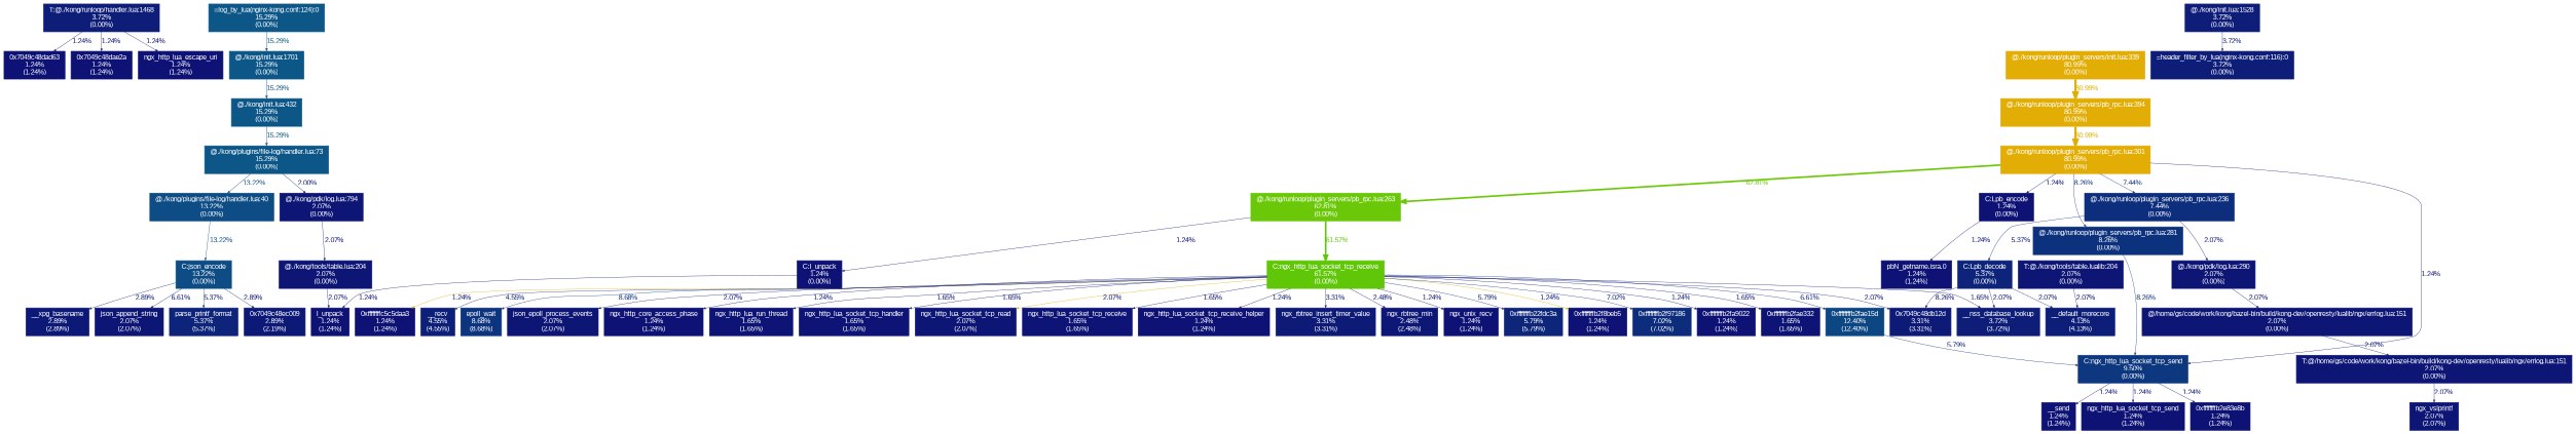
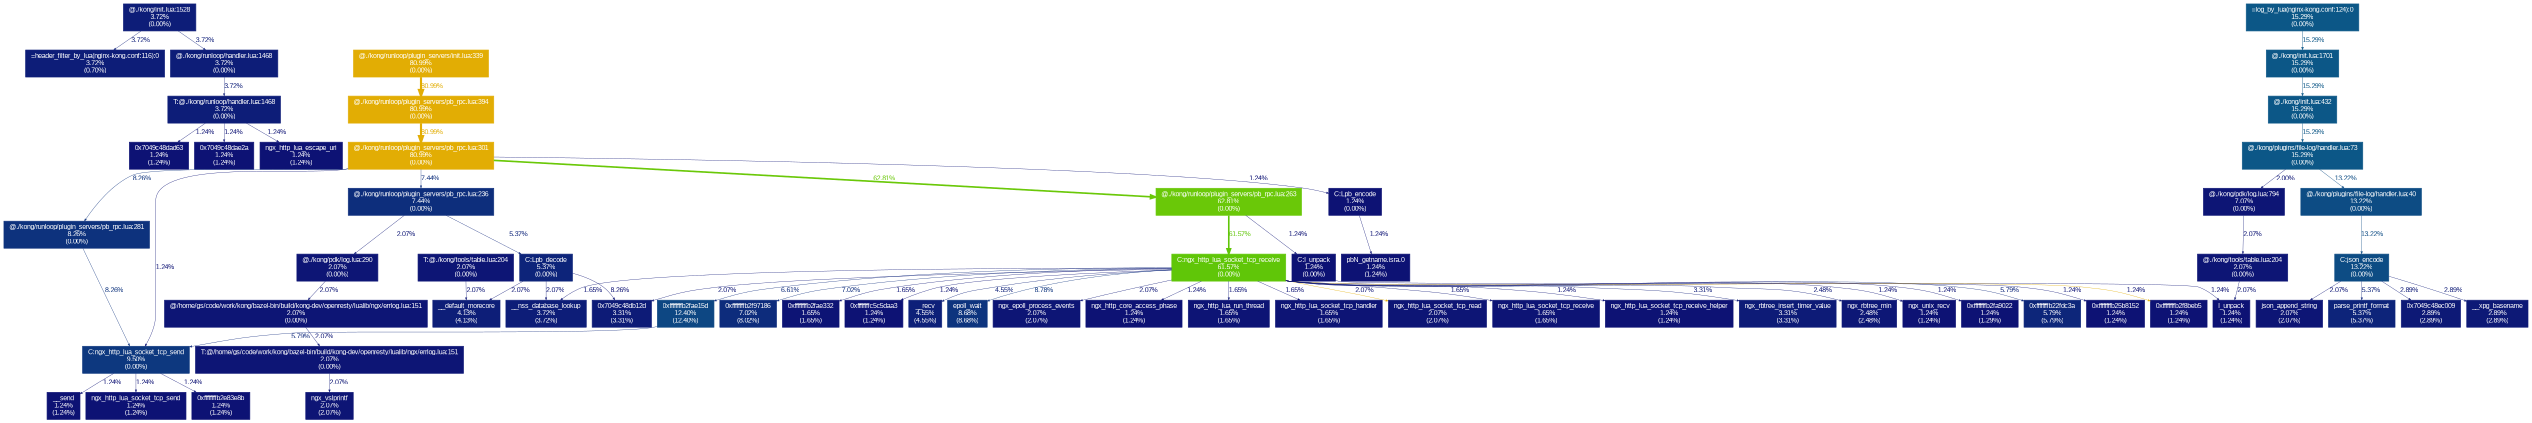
  digraph {
    fontname=Arial
    nodesep=0.125
    ranksep=0.25
    node [color="#0d1274" fontcolor="#ffffff" fontname=Arial fontsize=10.00 shape=box style=filled]
    edge [arrowsize=0.35 color="#0d1274" fontcolor="#0d1274" fontname=Arial fontsize=10.00 labeldistance=0.50 penwidth=0.50]
    n1 [height=0 label="0x7049c48dad63\n1.24%\n(1.24%)" width=0]
    n2 [height=0 label="0x7049c48dae2a\n1.24%\n(1.24%)" width=0]
    n3 [color="#0d1b77" height=0 label="0x7049c48db12d\n3.31%\n(3.31%)" width=0]
-   n4 [color="#0d1976" height=0 label="0x7049c48ec009\n2.89%\n(2.19%)" width=0]
+   n4 [color="#0d1976" height=0 label="0x7049c48ec009\n2.89%\n(2.89%)" width=0]
    n5 [color="#0d267a" height=0 label="0xffffffffb22fdc3a\n5.79%\n(5.79%)" width=0]
+   n6 [height=0 label="0xffffffffb25b8152\n1.24%\n(1.24%)" width=0]
    n7 [height=0 label="0xffffffffb2e83e8b\n1.24%\n(1.24%)" width=0]
    n8 [height=0 label="0xffffffffb2f8beb5\n1.24%\n(1.24%)" width=0]
-   n9 [color="#0d2c7c" height=0 label="0xffffffffb2f97186\n7.02%\n(7.02%)" width=0]
-   n10 [height=0 label="0xffffffffb2fa9022\n1.24%\n(1.24%)" width=0]
+   n9 [color="#0d2c7c" height=0 label="0xffffffffb2f97186\n7.02%\n(8.02%)" width=0]
+   n10 [height=0 label="0xffffffffb2fa9022\n1.24%\n(1.29%)" width=0]
    n11 [color="#0d4783" height=0 label="0xffffffffb2fae15d\n12.40%\n(12.40%)" width=0]
    n12 [color="#0d387f" height=0 label="C:ngx_http_lua_socket_tcp_send\n9.50%\n(0.00%)" width=0]
    n13 [color="#0d1475" height=0 label="0xffffffffb2fae332\n1.65%\n(1.65%)" width=0]
    n14 [height=0 label="0xffffffffc5c5daa3\n1.24%\n(1.24%)" width=0]
-   n15 [color="#0d1d78" height=0 label="=header_filter_by_lua(nginx-kong.conf:116):0\n3.72%\n(0.00%)" width=0]
+   n15 [color="#0d1d78" height=0 label="=header_filter_by_lua(nginx-kong.conf:116):0\n3.72%\n(0.70%)" width=0]
    n16 [color="#0d1d78" height=0 label="@./kong/init.lua:1528\n3.72%\n(0.00%)" width=0]
+   n17 [color="#0d1d78" height=0 label="@./kong/runloop/handler.lua:1468\n3.72%\n(0.00%)" width=0]
    n18 [color="#0d1d78" height=0 label="T:@./kong/runloop/handler.lua:1468\n3.72%\n(0.00%)" width=0]
    n19 [color="#0c5787" height=0 label="=log_by_lua(nginx-kong.conf:124):0\n15.29%\n(0.00%)" width=0]
    n20 [color="#0c5787" height=0 label="@./kong/init.lua:1701\n15.29%\n(0.00%)" width=0]
    n21 [color="#0c5787" height=0 label="@./kong/init.lua:432\n15.29%\n(0.00%)" width=0]
    n22 [color="#0c5787" height=0 label="@./kong/plugins/file-log/handler.lua:73\n15.29%\n(0.00%)" width=0]
    n23 [height=0 label="ngx_http_lua_escape_uri\n1.24%\n(1.24%)" width=0]
-   n24 [color="#0d1575" height=0 label="@./kong/pdk/log.lua:794\n2.07%\n(0.00%)" width=0]
+   n24 [color="#0d1575" height=0 label="@./kong/pdk/log.lua:794\n7.07%\n(0.00%)" width=0]
    n25 [color="#0d4c84" height=0 label="@./kong/plugins/file-log/handler.lua:40\n13.22%\n(0.00%)" width=0]
    n26 [color="#0d1575" height=0 label="@./kong/tools/table.lua:204\n2.07%\n(0.00%)" width=0]
    n27 [color="#0d4c84" height=0 label="C:json_encode\n13.22%\n(0.00%)" width=0]
    n28 [color="#0d1575" height=0 label="@./kong/pdk/log.lua:290\n2.07%\n(0.00%)" width=0]
    n29 [color="#0d1575" height=0 label="@/home/gs/code/work/kong/bazel-bin/build/kong-dev/openresty/lualib/ngx/errlog.lua:151\n2.07%\n(0.00%)" width=0]
    n30 [color="#0d1575" height=0 label="T:@/home/gs/code/work/kong/bazel-bin/build/kong-dev/openresty/lualib/ngx/errlog.lua:151\n2.07%\n(0.00%)" width=0]
    n31 [color="#0d1575" height=0 label="ngx_vslprintf\n2.07%\n(2.07%)" width=0]
    n32 [height=0 label="l_unpack\n1.24%\n(1.24%)" width=0]
-   n33 [color="#0d1575" height=0 label="T:@./kong/tools/table.lualib:204\n2.07%\n(0.00%)" width=0]
+   n33 [color="#0d1575" height=0 label="T:@./kong/tools/table.lua:204\n2.07%\n(0.00%)" width=0]
    n34 [color="#0d1e78" height=0 label="__default_morecore\n4.13%\n(4.13%)" width=0]
    n35 [color="#0d1976" height=0 label="__xpg_basename\n2.89%\n(2.89%)" width=0]
    n36 [color="#0d1575" height=0 label="json_append_string\n2.07%\n(2.07%)" width=0]
    n37 [color="#0d247a" height=0 label="parse_printf_format\n5.37%\n(5.37%)" width=0]
    n38 [color="#e2ad04" height=0 label="@./kong/runloop/plugin_servers/init.lua:339\n80.99%\n(0.00%)" width=0]
    n39 [color="#e2ad04" height=0 label="@./kong/runloop/plugin_servers/pb_rpc.lua:394\n80.99%\n(0.00%)" width=0]
    n40 [color="#e2ad04" height=0 label="@./kong/runloop/plugin_servers/pb_rpc.lua:301\n80.99%\n(0.00%)" width=0]
    n41 [color="#0d2e7c" height=0 label="@./kong/runloop/plugin_servers/pb_rpc.lua:236\n7.44%\n(0.00%)" width=0]
    n42 [color="#6ac808" height=0 label="@./kong/runloop/plugin_servers/pb_rpc.lua:263\n62.81%\n(0.00%)" width=0]
    n43 [color="#0d327d" height=0 label="@./kong/runloop/plugin_servers/pb_rpc.lua:281\n8.26%\n(0.00%)" width=0]
    n44 [height=0 label="C:Lpb_encode\n1.24%\n(0.00%)" width=0]
    n45 [color="#0d247a" height=0 label="C:Lpb_decode\n5.37%\n(0.00%)" width=0]
    n46 [color="#0d1d78" height=0 label="__nss_database_lookup\n3.72%\n(3.72%)" width=0]
    n47 [height=0 label="C:l_unpack\n1.24%\n(0.00%)" width=0]
    n48 [color="#60c608" height=0 label="C:ngx_http_lua_socket_tcp_receive\n61.57%\n(0.00%)" width=0]
    n49 [color="#0d2079" height=0 label="__recv\n4.55%\n(4.55%)" width=0]
    n50 [color="#0d347e" height=0 label="epoll_wait\n8.68%\n(8.68%)" width=0]
-   n51 [color="#0d1575" height=0 label="json_epoll_process_events\n2.07%\n(2.07%)" width=0]
+   n51 [color="#0d1575" height=0 label="ngx_epoll_process_events\n2.07%\n(2.07%)" width=0]
    n52 [height=0 label="ngx_http_core_access_phase\n1.24%\n(1.24%)" width=0]
    n53 [color="#0d1475" height=0 label="ngx_http_lua_run_thread\n1.65%\n(1.65%)" width=0]
    n54 [color="#0d1475" height=0 label="ngx_http_lua_socket_tcp_handler\n1.65%\n(1.65%)" width=0]
    n55 [color="#0d1575" height=0 label="ngx_http_lua_socket_tcp_read\n2.07%\n(2.07%)" width=0]
    n56 [color="#0d1475" height=0 label="ngx_http_lua_socket_tcp_receive\n1.65%\n(1.65%)" width=0]
    n57 [height=0 label="ngx_http_lua_socket_tcp_receive_helper\n1.24%\n(1.24%)" width=0]
    n58 [color="#0d1b77" height=0 label="ngx_rbtree_insert_timer_value\n3.31%\n(3.31%)" width=0]
    n59 [color="#0d1776" height=0 label="ngx_rbtree_min\n2.48%\n(2.48%)" width=0]
    n60 [height=0 label="ngx_unix_recv\n1.24%\n(1.24%)" width=0]
    n61 [height=0 label="__send\n1.24%\n(1.24%)" width=0]
    n62 [height=0 label="ngx_http_lua_socket_tcp_send\n1.24%\n(1.24%)" width=0]
    n63 [height=0 label="pbN_getname.isra.0\n1.24%\n(1.24%)" width=0]
    n11 -> n12 [color="#0d267a" fontcolor="#0d267a" label="5.79%"]
    n12 -> n7 [label="1.24%"]
    n12 -> n61 [label="1.24%"]
    n12 -> n62 [label="1.24%"]
    n16 -> n15 [color="#0d1d78" fontcolor="#0d1d78" label="3.72%"]
+   n16 -> n17 [color="#0d1d78" fontcolor="#0d1d78" label="3.72%"]
+   n17 -> n18 [color="#0d1d78" fontcolor="#0d1d78" label="3.72%"]
    n18 -> n1 [label="1.24%"]
    n18 -> n2 [label="1.24%"]
    n18 -> n23 [label="1.24%"]
    n19 -> n20 [arrowsize=0.39 color="#0c5787" fontcolor="#0c5787" label="15.29%" labeldistance=0.61 penwidth=0.61]
    n20 -> n21 [arrowsize=0.39 color="#0c5787" fontcolor="#0c5787" label="15.29%" labeldistance=0.61 penwidth=0.61]
    n21 -> n22 [arrowsize=0.39 color="#0c5787" fontcolor="#0c5787" label="15.29%" labeldistance=0.61 penwidth=0.61]
    n22 -> n24 [color="#0d1575" fontcolor="#0d1575" label="2.00%"]
    n22 -> n25 [arrowsize=0.36 color="#0d4c84" fontcolor="#0d4c84" label="13.22%" labeldistance=0.53 penwidth=0.53]
    n24 -> n26 [color="#0d1575" fontcolor="#0d1575" label="2.07%"]
    n25 -> n27 [arrowsize=0.36 color="#0d4c84" fontcolor="#0d4c84" label="13.22%" labeldistance=0.53 penwidth=0.53]
    n26 -> n32 [color="#0d1575" fontcolor="#0d1575" label="2.07%"]
    n27 -> n4 [color="#0d1976" fontcolor="#0d1976" label="2.89%"]
    n27 -> n35 [color="#0d1976" fontcolor="#0d1976" label="2.89%"]
-   n27 -> n36 [color="#0d1575" fontcolor="#0d1575" label="6.61%"]
+   n27 -> n36 [color="#0d1575" fontcolor="#0d1575" label="2.07%"]
    n27 -> n37 [color="#0d247a" fontcolor="#0d247a" label="5.37%"]
    n28 -> n29 [color="#0d1575" fontcolor="#0d1575" label="2.07%"]
    n29 -> n30 [color="#0d1575" fontcolor="#0d1575" label="2.07%"]
    n30 -> n31 [color="#0d1575" fontcolor="#0d1575" label="2.07%"]
    n33 -> n34 [color="#0d1575" fontcolor="#0d1575" label="2.07%"]
    n38 -> n39 [arrowsize=0.90 color="#e2ad04" fontcolor="#e2ad04" label="80.99%" labeldistance=3.24 penwidth=3.24]
    n39 -> n40 [arrowsize=0.90 color="#e2ad04" fontcolor="#e2ad04" label="80.99%" labeldistance=3.24 penwidth=3.24]
    n40 -> n12 [label="1.24%"]
    n40 -> n41 [color="#0d2e7c" fontcolor="#0d2e7c" label="7.44%"]
    n40 -> n42 [arrowsize=0.79 color="#6ac808" fontcolor="#6ac808" label="62.81%" labeldistance=2.51 penwidth=2.51]
    n40 -> n43 [color="#0d327d" fontcolor="#0d327d" label="8.26%"]
    n40 -> n44 [label="1.24%"]
    n41 -> n28 [color="#0d1575" fontcolor="#0d1575" label="2.07%"]
    n41 -> n45 [color="#0d247a" fontcolor="#0d247a" label="5.37%"]
    n42 -> n47 [label="1.24%"]
    n42 -> n48 [arrowsize=0.78 color="#60c608" fontcolor="#60c608" label="61.57%" labeldistance=2.46 penwidth=2.46]
    n43 -> n12 [color="#0d327d" fontcolor="#0d327d" label="8.26%"]
    n44 -> n63 [label="1.24%"]
    n45 -> n3 [label="8.26%"]
    n45 -> n34 [color="#0d1575" fontcolor="#0d1575" label="2.07%"]
    n45 -> n46 [color="#0d1575" fontcolor="#0d1575" label="2.07%"]
    n47 -> n32 [label="1.24%"]
    n48 -> n3 [color="#0d1575" fontcolor="#0d1575" label="2.07%"]
    n48 -> n5 [color="#0d267a" fontcolor="#0d267a" label="5.79%"]
+   n48 -> n6 [label="1.24%"]
    n48 -> n8 [color="#e2ad04" label="1.24%"]
    n48 -> n9 [color="#0d2c7c" fontcolor="#0d2c7c" label="7.02%"]
    n48 -> n10 [label="1.24%"]
    n48 -> n11 [color="#0d2a7b" fontcolor="#0d2a7b" label="6.61%"]
    n48 -> n13 [color="#0d1475" fontcolor="#0d1475" label="1.65%"]
-   n48 -> n14 [color="#e2ad04" label="1.24%"]
+   n48 -> n14 [label="1.24%"]
    n48 -> n46 [color="#0d1475" fontcolor="#0d1475" label="1.65%"]
    n48 -> n49 [color="#0d2079" fontcolor="#0d2079" label="4.55%"]
-   n48 -> n50 [color="#0d347e" fontcolor="#0d347e" label="8.68%"]
+   n48 -> n50 [color="#0d347e" fontcolor="#0d347e" label="8.78%"]
    n48 -> n51 [color="#0d1575" fontcolor="#0d1575" label="2.07%"]
    n48 -> n52 [label="1.24%"]
    n48 -> n53 [color="#0d1475" fontcolor="#0d1475" label="1.65%"]
    n48 -> n54 [color="#0d1475" fontcolor="#0d1475" label="1.65%"]
    n48 -> n55 [color="#e2ad04" fontcolor="#0d1575" label="2.07%"]
    n48 -> n56 [color="#0d1475" fontcolor="#0d1475" label="1.65%"]
    n48 -> n57 [label="1.24%"]
    n48 -> n58 [color="#0d1b77" fontcolor="#0d1b77" label="3.31%"]
    n48 -> n59 [color="#0d1776" fontcolor="#0d1776" label="2.48%"]
    n48 -> n60 [label="1.24%"]
  }
